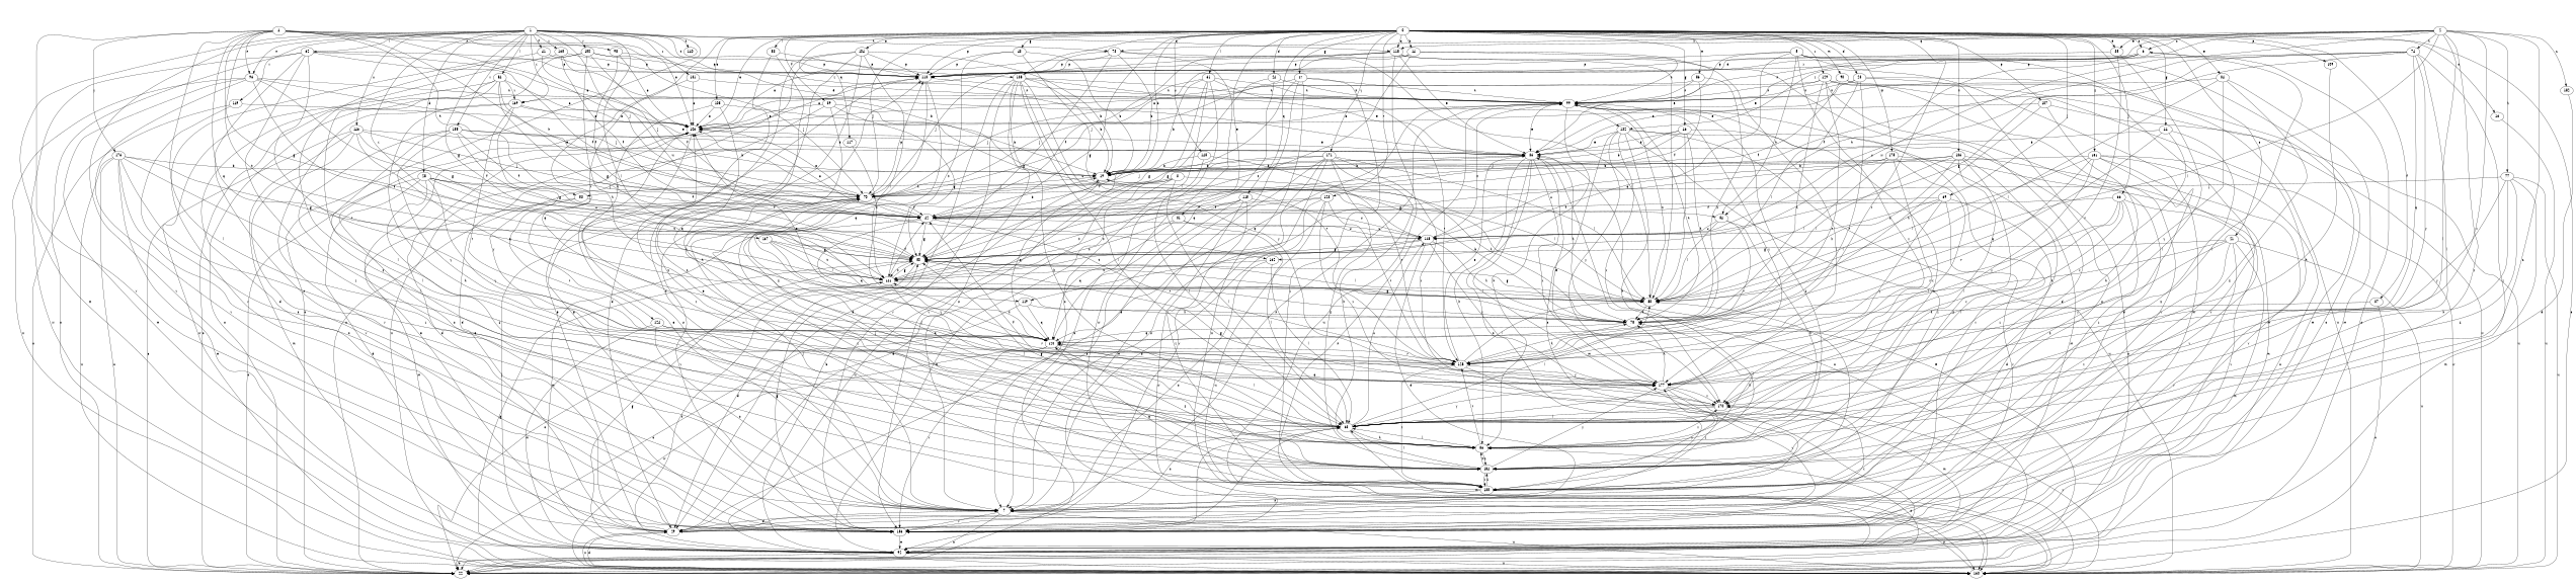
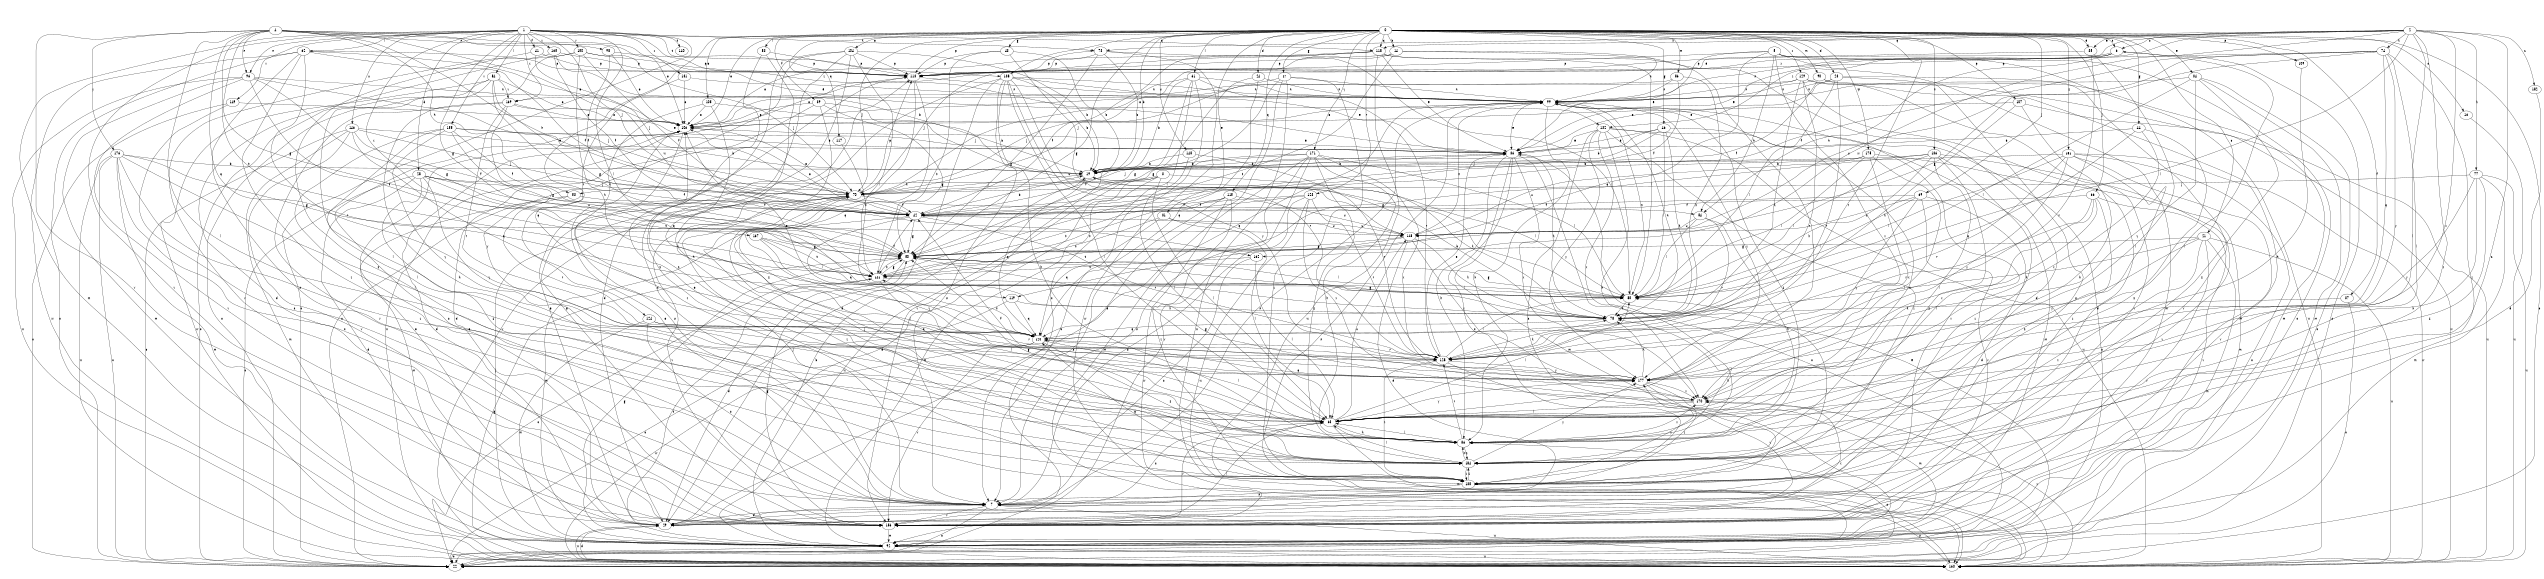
  strict digraph {
    fontname=Lato
    node [fontname=Lato]
    edge [fontname=Lato]
    0
    6
    14
    n4 [label=19]
    16
    21
    22
    23
    24
    31
    34
    35
    37
    39
    43
    44
    46
    47
    50
    61
    66
    69
    70
    83
    86
    90
    104
    105
    106
    107
    109
    113
    115
    117
    118
    123
    124
    128
    129
    136
    138
    145
    171
    175
    181
    63
    36
    54
    99
    141
    85
    120
    163
    92
    156
    135
    78
    177
    7
    148
    184
    29
    170
    42
    56
    1
    28
    41
    62
    73
    84
    96
    131
    132
    140
    146
    149
    150
    155
    162
    165
    167
    169
    2
    74
    77
    182
    3
    53
    4
    98
    119
    176
    5
    0 -> 6 [label=a]
    0 -> 14 [label=b]
    0 -> n4 [label=b]
    0 -> 16 [label=c]
    0 -> 21 [label=c]
    0 -> 22 [label=c]
    0 -> 23 [label=d]
    0 -> 24 [label=d]
    0 -> 31 [label=e]
    0 -> 34 [label=e]
    0 -> 35 [label=e]
    0 -> 37 [label=f]
    0 -> 39 [label=f]
    0 -> 43 [label=g]
    0 -> 44 [label=g]
    0 -> 46 [label=g]
    0 -> 47 [label=g]
    0 -> 50 [label=g]
    0 -> 61 [label=i]
    0 -> 66 [label=j]
    0 -> 69 [label=j]
    0 -> 70 [label=j]
    0 -> 83 [label=l]
    0 -> 86 [label=m]
    0 -> 90 [label=m]
    0 -> 104 [label=o]
    0 -> 105 [label=o]
    0 -> 106 [label=o]
    0 -> 107 [label=p]
    0 -> 109 [label=p]
    0 -> 113 [label=p]
    0 -> 115 [label=q]
    0 -> 117 [label=q]
    0 -> 118 [label=q]
    0 -> 123 [label=r]
    0 -> 124 [label=r]
    0 -> 128 [label=r]
    0 -> 129 [label=s]
    0 -> 136 [label=t]
    0 -> 138 [label=t]
    0 -> 145 [label=u]
    0 -> 171 [label=y]
    0 -> 175 [label=y]
    0 -> 181 [label=z]
    6 -> 113 [label=e]
    6 -> 63 [label=i]
    6 -> 36 [label=e]
    6 -> 54 [label=h]
    6 -> 99 [label=n]
    14 -> 70 [label=j]
    14 -> 113 [label=p]
    14 -> 63 [label=i]
    14 -> 99 [label=n]
    14 -> 141 [label=t]
    n4 -> 70 [label=j]
    n4 -> 85 [label=l]
    n4 -> 120 [label=q]
    16 -> 163 [label=w]
    21 -> 50 [label=g]
    21 -> 163 [label=w]
    21 -> 92 [label=m]
    21 -> 156 [label=v]
    21 -> 135 [label=s]
    21 -> 78 [label=k]
    21 -> 177 [label=y]
    22 -> 6 [label=a]
    22 -> 36 [label=e]
    23 -> 128 [label=r]
    23 -> 36 [label=e]
    23 -> 99 [label=n]
    23 -> 85 [label=l]
    23 -> 156 [label=v]
    23 -> 7 [label=a]
    24 -> 50 [label=g]
    24 -> 99 [label=n]
    24 -> 120 [label=q]
    31 -> 63 [label=i]
    31 -> 141 [label=t]
    31 -> 120 [label=q]
    31 -> 148 [label=u]
+   34 -> 22 [label=c]
    34 -> 99 [label=n]
    34 -> 85 [label=l]
    34 -> 92 [label=m]
    34 -> 177 [label=y]
    34 -> 184 [label=z]
    35 -> 113 [label=p]
    35 -> 128 [label=r]
    35 -> 63 [label=i]
    37 -> 22 [label=c]
    37 -> 78 [label=k]
    39 -> n4 [label=b]
    39 -> 50 [label=g]
    39 -> 106 [label=o]
    39 -> 177 [label=y]
    39 -> 29 [label=d]
    43 -> n4 [label=b]
    43 -> 113 [label=p]
    43 -> 141 [label=t]
    43 -> 85 [label=l]
    44 -> 36 [label=e]
    44 -> 120 [label=q]
    44 -> 184 [label=z]
    44 -> 170 [label=x]
    46 -> n4 [label=b]
    46 -> 70 [label=j]
    46 -> 36 [label=e]
    46 -> 85 [label=l]
    46 -> 92 [label=m]
    46 -> 78 [label=k]
    47 -> 50 [label=g]
    47 -> 70 [label=j]
    47 -> 99 [label=n]
    47 -> 163 [label=w]
    47 -> 135 [label=s]
    47 -> 29 [label=d]
    50 -> 141 [label=t]
    50 -> 85 [label=l]
    50 -> 29 [label=d]
    61 -> n4 [label=b]
    61 -> 22 [label=c]
    61 -> 70 [label=j]
    61 -> 128 [label=r]
    61 -> 99 [label=n]
    61 -> 156 [label=v]
    61 -> 7 [label=a]
    66 -> 128 [label=r]
    66 -> 63 [label=i]
    66 -> 156 [label=v]
    66 -> 184 [label=z]
    66 -> 170 [label=x]
    66 -> 42 [label=f]
    69 -> 85 [label=l]
    69 -> 156 [label=v]
    69 -> 177 [label=y]
    69 -> 148 [label=u]
    69 -> 29 [label=d]
    69 -> 42 [label=f]
    70 -> 106 [label=o]
    70 -> 113 [label=p]
    70 -> 156 [label=v]
    70 -> 135 [label=s]
    70 -> 42 [label=f]
    83 -> 113 [label=p]
    83 -> 184 [label=z]
    83 -> 56 [label=h]
    86 -> 106 [label=o]
    86 -> 99 [label=n]
    86 -> 78 [label=k]
    86 -> 42 [label=f]
    90 -> 99 [label=n]
    90 -> 92 [label=m]
    90 -> 156 [label=v]
    90 -> 42 [label=f]
    104 -> n4 [label=b]
    104 -> 22 [label=c]
    104 -> 113 [label=p]
    104 -> 85 [label=l]
    104 -> 7 [label=a]
    104 -> 184 [label=z]
    104 -> 29 [label=d]
    105 -> 106 [label=o]
    105 -> 120 [label=q]
    105 -> 135 [label=s]
    105 -> 148 [label=u]
    106 -> 36 [label=e]
    106 -> 7 [label=a]
    106 -> 29 [label=d]
    107 -> 106 [label=o]
    107 -> 163 [label=w]
    107 -> 78 [label=k]
    107 -> 56 [label=h]
    109 -> 56 [label=h]
    113 -> 99 [label=n]
    113 -> 120 [label=q]
    113 -> 163 [label=w]
    113 -> 184 [label=z]
    115 -> 141 [label=t]
    115 -> 163 [label=w]
    115 -> 135 [label=s]
    115 -> 7 [label=a]
    115 -> 148 [label=u]
    115 -> 42 [label=f]
    117 -> 141 [label=t]
    118 -> 70 [label=j]
    118 -> 113 [label=p]
    118 -> 36 [label=e]
    118 -> 85 [label=l]
    118 -> 163 [label=w]
    118 -> 29 [label=d]
    118 -> 42 [label=f]
    123 -> 128 [label=r]
    123 -> 141 [label=t]
    123 -> 163 [label=w]
    123 -> 7 [label=a]
    123 -> 170 [label=x]
    123 -> 42 [label=f]
    124 -> 128 [label=r]
    124 -> 120 [label=q]
    124 -> 92 [label=m]
    124 -> 7 [label=a]
    128 -> 36 [label=e]
    128 -> 85 [label=l]
    128 -> 156 [label=v]
    128 -> 135 [label=s]
    128 -> 78 [label=k]
    128 -> 177 [label=y]
    129 -> 106 [label=o]
    129 -> 128 [label=r]
    129 -> 99 [label=n]
    129 -> 163 [label=w]
    129 -> 92 [label=m]
    129 -> 78 [label=k]
    129 -> 29 [label=d]
    136 -> n4 [label=b]
    136 -> 50 [label=g]
    136 -> 63 [label=i]
    136 -> 85 [label=l]
    136 -> 156 [label=v]
    136 -> 135 [label=s]
    136 -> 78 [label=k]
    136 -> 184 [label=z]
    138 -> n4 [label=b]
    138 -> 128 [label=r]
    138 -> 63 [label=i]
    138 -> 36 [label=e]
    138 -> 99 [label=n]
-   138 -> 156 [label=v]
+   138 -> 163 [label=v]
    138 -> 177 [label=y]
    138 -> 7 [label=a]
    138 -> 29 [label=d]
    138 -> 56 [label=h]
    145 -> n4 [label=b]
    145 -> 128 [label=r]
    145 -> 63 [label=i]
    171 -> n4 [label=b]
    171 -> 85 [label=l]
    171 -> 92 [label=m]
    171 -> 156 [label=v]
    171 -> 7 [label=a]
    171 -> 184 [label=z]
    171 -> 170 [label=x]
    171 -> 42 [label=f]
    171 -> 56 [label=h]
    175 -> n4 [label=b]
    175 -> 63 [label=i]
    175 -> 85 [label=l]
    175 -> 92 [label=m]
    175 -> 148 [label=u]
    175 -> 170 [label=x]
    181 -> n4 [label=b]
    181 -> 22 [label=c]
    181 -> 128 [label=r]
    181 -> 85 [label=l]
    181 -> 163 [label=w]
    181 -> 156 [label=v]
    181 -> 135 [label=s]
    181 -> 177 [label=y]
    63 -> 85 [label=l]
    63 -> 92 [label=m]
    63 -> 156 [label=v]
    63 -> 177 [label=y]
    63 -> 7 [label=a]
    63 -> 148 [label=u]
    63 -> 42 [label=f]
    63 -> 56 [label=h]
    36 -> n4 [label=b]
    36 -> 22 [label=c]
    36 -> 70 [label=j]
    36 -> 92 [label=m]
    36 -> 78 [label=k]
    36 -> 7 [label=a]
    36 -> 170 [label=x]
    36 -> 56 [label=h]
    54 -> 128 [label=r]
    54 -> 85 [label=l]
    54 -> 148 [label=u]
    54 -> 56 [label=h]
    99 -> 106 [label=o]
    99 -> 36 [label=e]
    99 -> 120 [label=q]
    99 -> 156 [label=v]
    99 -> 177 [label=y]
    99 -> 184 [label=z]
    99 -> 56 [label=h]
    141 -> 22 [label=c]
    141 -> 50 [label=g]
    141 -> 63 [label=i]
    141 -> 85 [label=l]
    141 -> 42 [label=f]
    85 -> 50 [label=g]
    85 -> 99 [label=n]
    85 -> 78 [label=k]
    120 -> 128 [label=r]
    120 -> 63 [label=i]
    120 -> 141 [label=t]
    120 -> 163 [label=w]
    120 -> 156 [label=v]
    120 -> 184 [label=z]
    163 -> 50 [label=g]
    163 -> 99 [label=n]
    163 -> 7 [label=a]
    163 -> 29 [label=d]
    163 -> 170 [label=x]
    92 -> n4 [label=b]
    92 -> 22 [label=c]
    92 -> 50 [label=g]
    92 -> 70 [label=j]
    92 -> 141 [label=t]
    92 -> 163 [label=w]
    156 -> 50 [label=g]
    156 -> 106 [label=o]
    156 -> 113 [label=p]
    156 -> 63 [label=i]
    156 -> 92 [label=m]
    135 -> 85 [label=l]
    135 -> 120 [label=q]
    135 -> 177 [label=y]
    135 -> 7 [label=a]
    135 -> 184 [label=z]
    78 -> n4 [label=b]
    78 -> 50 [label=g]
    78 -> 106 [label=o]
    78 -> 99 [label=n]
    78 -> 120 [label=q]
-   177 -> 36 [label=e]
    177 -> 92 [label=m]
    177 -> 135 [label=s]
    177 -> 78 [label=k]
    177 -> 170 [label=x]
    7 -> 22 [label=c]
    7 -> 70 [label=j]
    7 -> 106 [label=o]
    7 -> 99 [label=n]
    7 -> 163 [label=w]
    7 -> 156 [label=v]
    7 -> 29 [label=d]
    148 -> 50 [label=g]
    148 -> 99 [label=n]
    148 -> 141 [label=t]
    148 -> 78 [label=k]
    148 -> 177 [label=y]
    148 -> 29 [label=d]
    184 -> 70 [label=j]
    184 -> 63 [label=i]
    184 -> 99 [label=n]
    184 -> 135 [label=s]
    184 -> 177 [label=y]
    184 -> 56 [label=h]
    29 -> 106 [label=o]
    29 -> 113 [label=p]
    29 -> 163 [label=w]
    29 -> 170 [label=x]
    170 -> 50 [label=g]
    170 -> 63 [label=i]
    170 -> 120 [label=q]
    42 -> n4 [label=b]
    42 -> 50 [label=g]
    42 -> 106 [label=o]
    42 -> 128 [label=r]
    42 -> 120 [label=q]
    42 -> 92 [label=m]
    42 -> 148 [label=u]
    56 -> 22 [label=c]
    56 -> 50 [label=g]
    56 -> 70 [label=j]
    56 -> 106 [label=o]
    56 -> 128 [label=r]
    56 -> 63 [label=i]
    56 -> 78 [label=k]
    56 -> 184 [label=z]
    56 -> 170 [label=x]
    1 -> 22 [label=c]
    1 -> 50 [label=g]
    1 -> 138 [label=t]
    1 -> 85 [label=l]
    1 -> 92 [label=m]
    1 -> 156 [label=v]
    1 -> 28 [label=d]
    1 -> 41 [label=f]
    1 -> 62 [label=i]
    1 -> 73 [label=k]
    1 -> 84 [label=l]
    1 -> 96 [label=n]
    1 -> 131 [label=s]
    1 -> 132 [label=s]
    1 -> 140 [label=t]
    1 -> 146 [label=u]
    1 -> 149 [label=v]
    1 -> 150 [label=v]
    1 -> 155 [label=v]
    1 -> 162 [label=w]
    1 -> 165 [label=x]
    1 -> 167 [label=x]
    1 -> 169 [label=x]
    28 -> 22 [label=c]
    28 -> 70 [label=j]
    28 -> 141 [label=t]
    28 -> 177 [label=y]
    28 -> 148 [label=u]
    28 -> 184 [label=z]
    28 -> 29 [label=d]
    28 -> 42 [label=f]
    41 -> 70 [label=j]
    41 -> 113 [label=p]
    41 -> 184 [label=z]
    62 -> 22 [label=c]
    62 -> 106 [label=o]
    62 -> 113 [label=p]
    62 -> 128 [label=r]
    62 -> 163 [label=w]
    62 -> 135 [label=s]
    62 -> 7 [label=a]
    62 -> 42 [label=f]
    73 -> n4 [label=b]
    73 -> 50 [label=g]
    73 -> 106 [label=o]
    73 -> 113 [label=p]
    73 -> 85 [label=l]
    73 -> 163 [label=w]
    84 -> 22 [label=c]
    84 -> 50 [label=g]
    84 -> 106 [label=o]
    84 -> 63 [label=i]
    84 -> 141 [label=t]
    84 -> 163 [label=w]
    84 -> 169 [label=v]
    96 -> 50 [label=g]
    96 -> 70 [label=j]
    96 -> 99 [label=n]
    96 -> 141 [label=t]
    96 -> 163 [label=w]
    96 -> 92 [label=m]
    96 -> 156 [label=v]
    131 -> 106 [label=o]
    131 -> 99 [label=n]
    131 -> 120 [label=q]
    132 -> 22 [label=c]
    132 -> 36 [label=e]
    132 -> 163 [label=w]
    132 -> 135 [label=s]
    132 -> 177 [label=y]
    132 -> 7 [label=a]
    132 -> 170 [label=x]
    132 -> 56 [label=h]
    146 -> 22 [label=c]
    146 -> 70 [label=j]
    146 -> 36 [label=e]
    146 -> 120 [label=q]
    146 -> 92 [label=m]
    146 -> 156 [label=v]
    146 -> 42 [label=f]
    149 -> 22 [label=c]
    149 -> 106 [label=o]
    149 -> 7 [label=a]
    150 -> 22 [label=c]
    150 -> 70 [label=j]
    150 -> 113 [label=p]
    150 -> 78 [label=k]
    150 -> 29 [label=d]
    150 -> 42 [label=f]
    155 -> n4 [label=b]
    155 -> 50 [label=g]
    155 -> 63 [label=i]
    155 -> 36 [label=e]
    155 -> 177 [label=y]
    155 -> 7 [label=a]
    155 -> 42 [label=f]
    162 -> 63 [label=i]
    162 -> 141 [label=t]
    162 -> 7 [label=a]
    165 -> n4 [label=b]
    165 -> 113 [label=p]
    165 -> 156 [label=v]
    165 -> 42 [label=f]
    167 -> 50 [label=g]
    167 -> 141 [label=t]
    167 -> 85 [label=l]
    167 -> 177 [label=y]
    169 -> 106 [label=o]
    169 -> 128 [label=r]
    169 -> 36 [label=e]
    169 -> 156 [label=v]
    169 -> 177 [label=y]
    169 -> 56 [label=h]
    2 -> 6 [label=a]
    2 -> 35 [label=e]
    2 -> 118 [label=q]
    2 -> 63 [label=i]
    2 -> 85 [label=l]
    2 -> 135 [label=s]
    2 -> 184 [label=z]
    2 -> 170 [label=x]
    2 -> 73 [label=k]
    2 -> 132 [label=s]
    2 -> 162 [label=w]
    2 -> 169 [label=x]
    2 -> 74 [label=k]
    2 -> 77 [label=k]
    2 -> 182 [label=z]
    74 -> 50 [label=g]
    74 -> 113 [label=p]
    74 -> 63 [label=i]
    74 -> 120 [label=q]
    74 -> 135 [label=s]
    74 -> 177 [label=y]
    74 -> 148 [label=u]
    74 -> 42 [label=f]
    77 -> 70 [label=j]
    77 -> 163 [label=w]
    77 -> 92 [label=m]
    77 -> 177 [label=y]
    77 -> 184 [label=z]
    77 -> 56 [label=h]
    182 -> 29 [label=d]
    3 -> 63 [label=i]
    3 -> 163 [label=w]
    3 -> 92 [label=m]
    3 -> 78 [label=k]
    3 -> 29 [label=d]
    3 -> 53 [label=h]
    53 -> 128 [label=r]
    53 -> 92 [label=m]
    53 -> 42 [label=f]
    4 -> 50 [label=g]
    4 -> 70 [label=j]
    4 -> 106 [label=o]
    4 -> 118 [label=q]
    4 -> 63 [label=i]
    4 -> 36 [label=e]
    4 -> 54 [label=h]
    4 -> 141 [label=t]
    4 -> 156 [label=v]
    4 -> 96 [label=n]
    4 -> 53 [label=h]
    4 -> 98 [label=n]
    4 -> 119 [label=q]
    4 -> 176 [label=y]
    98 -> 106 [label=o]
    98 -> 113 [label=p]
    98 -> 42 [label=f]
    119 -> 22 [label=c]
    119 -> 120 [label=q]
    119 -> 78 [label=k]
    176 -> n4 [label=b]
    176 -> 22 [label=c]
    176 -> 50 [label=g]
    176 -> 63 [label=i]
    176 -> 163 [label=w]
    176 -> 92 [label=m]
    176 -> 135 [label=s]
    176 -> 7 [label=a]
    5 -> 22 [label=c]
    5 -> 113 [label=p]
    5 -> 36 [label=e]
    5 -> 54 [label=h]
    5 -> 163 [label=w]
    5 -> 92 [label=m]
    5 -> 170 [label=x]
    5 -> 119 [label=q]
  }
